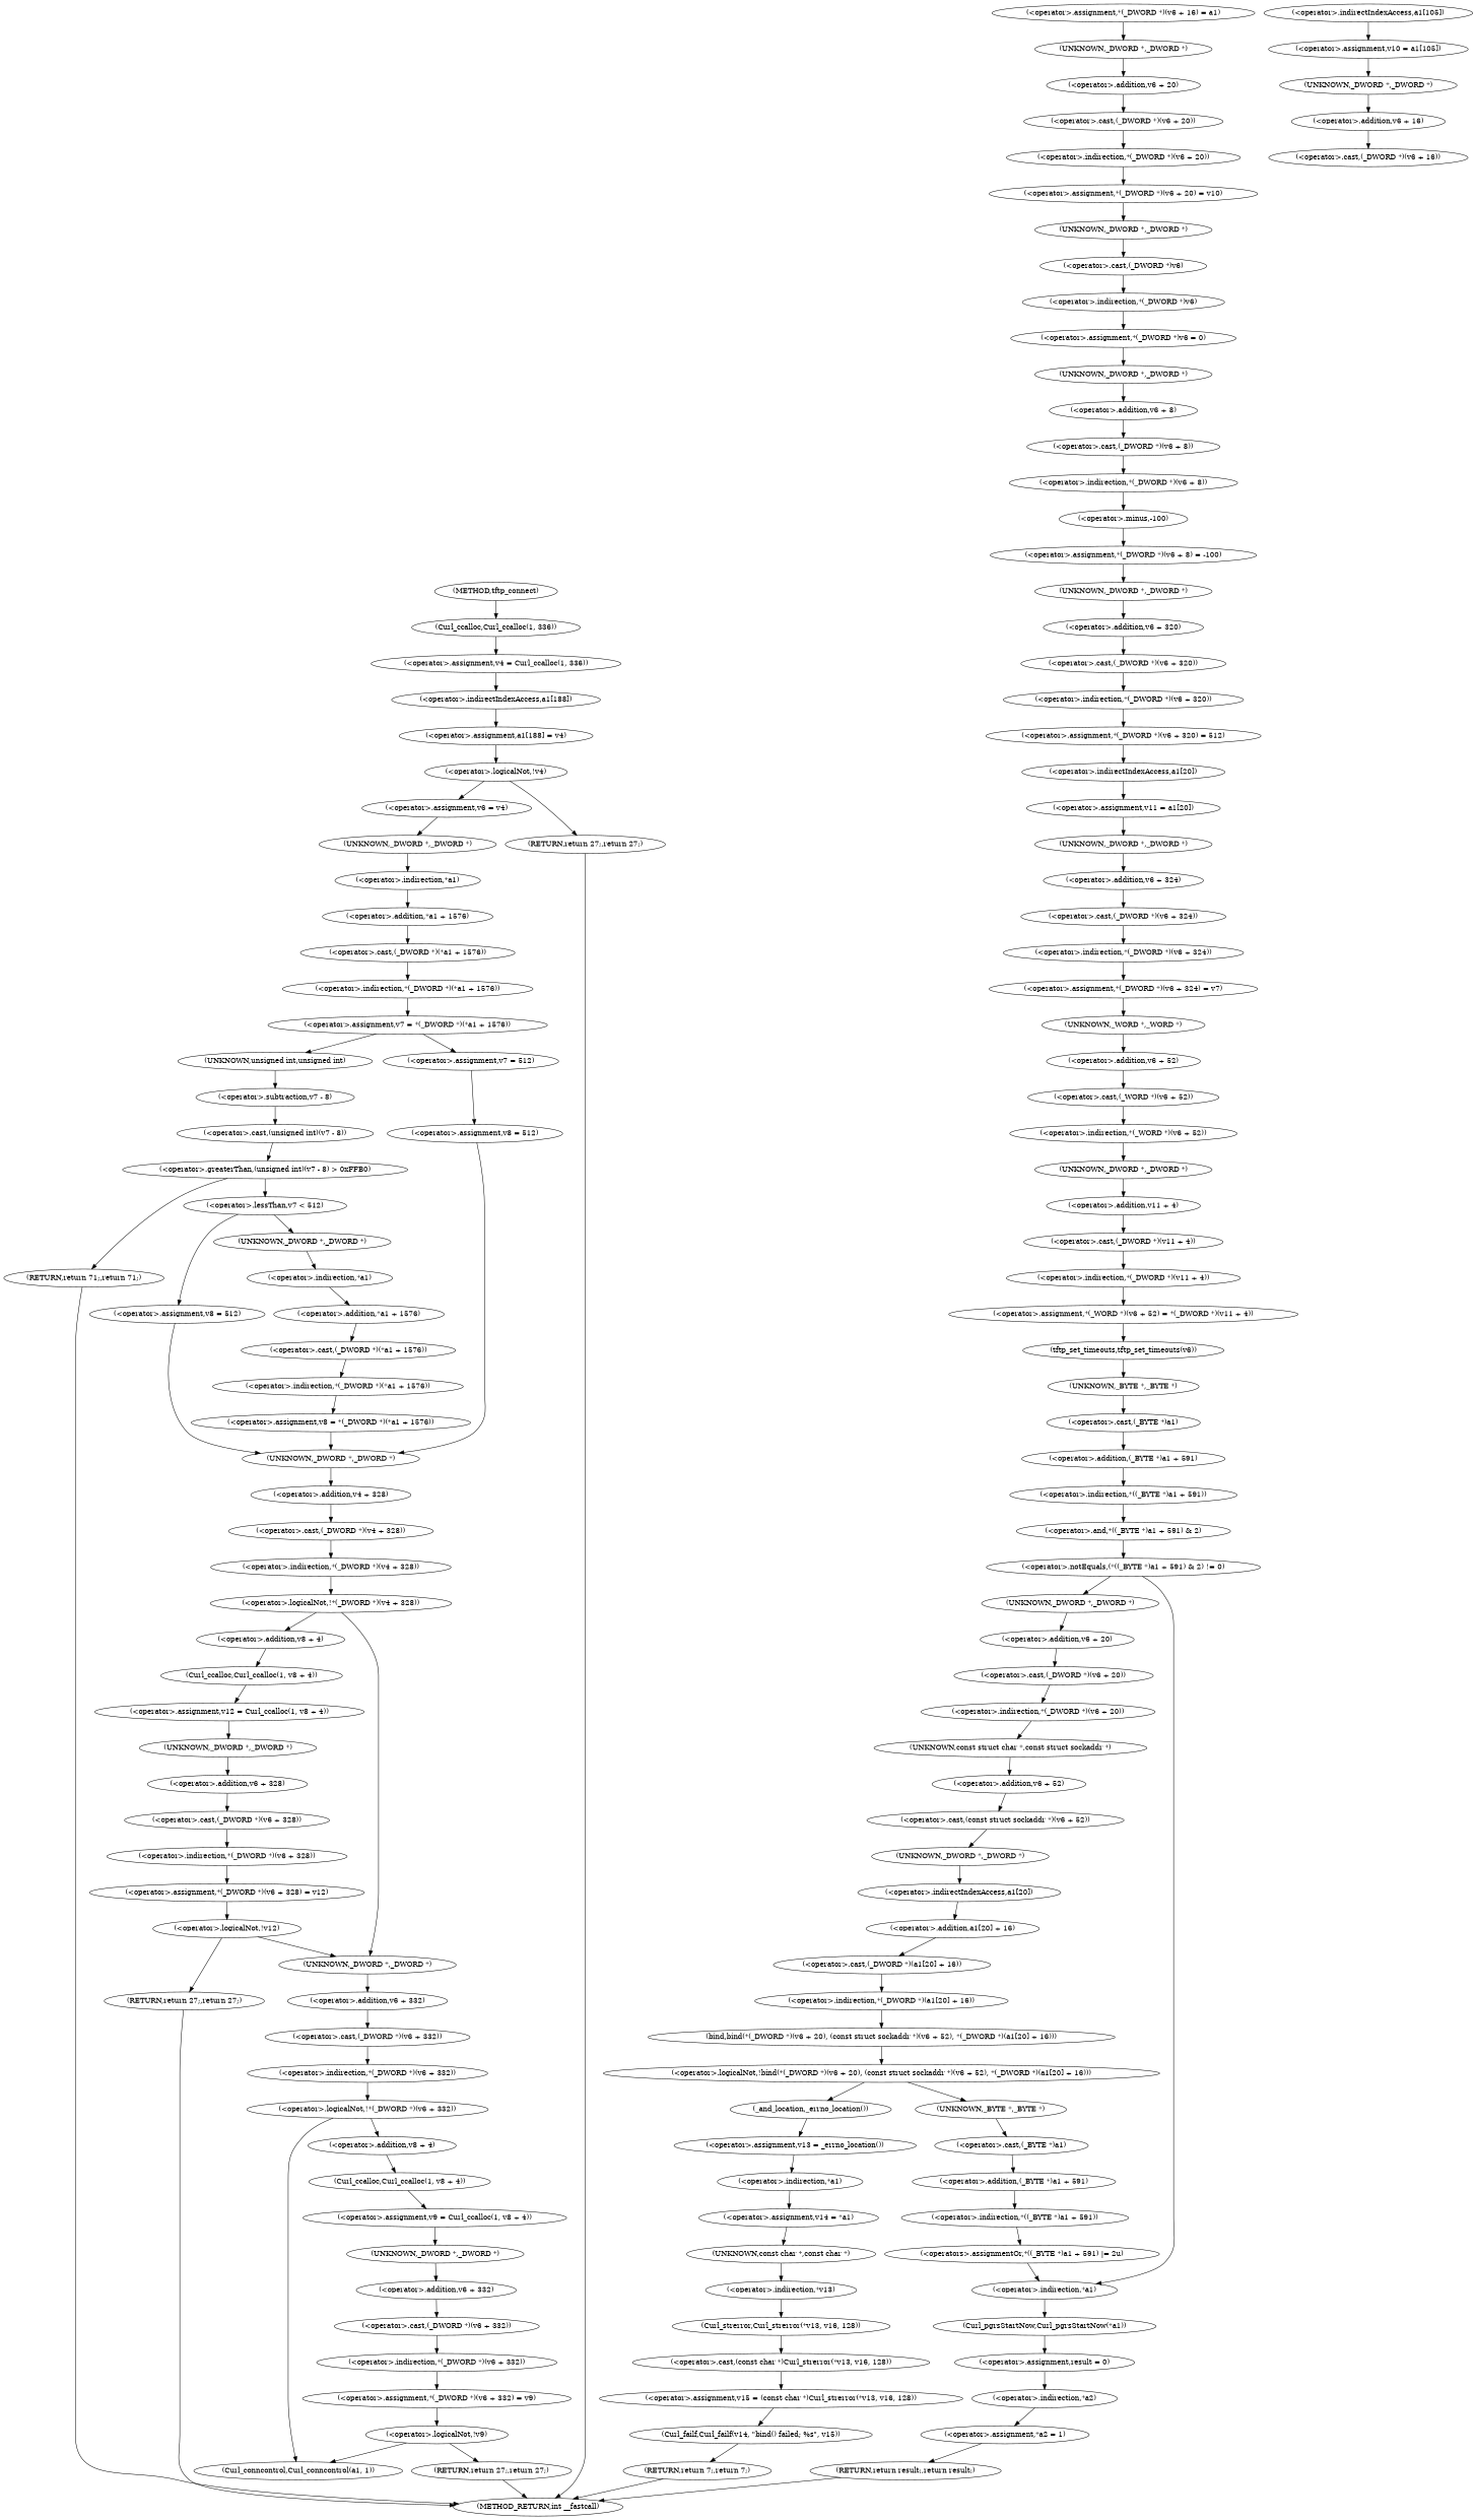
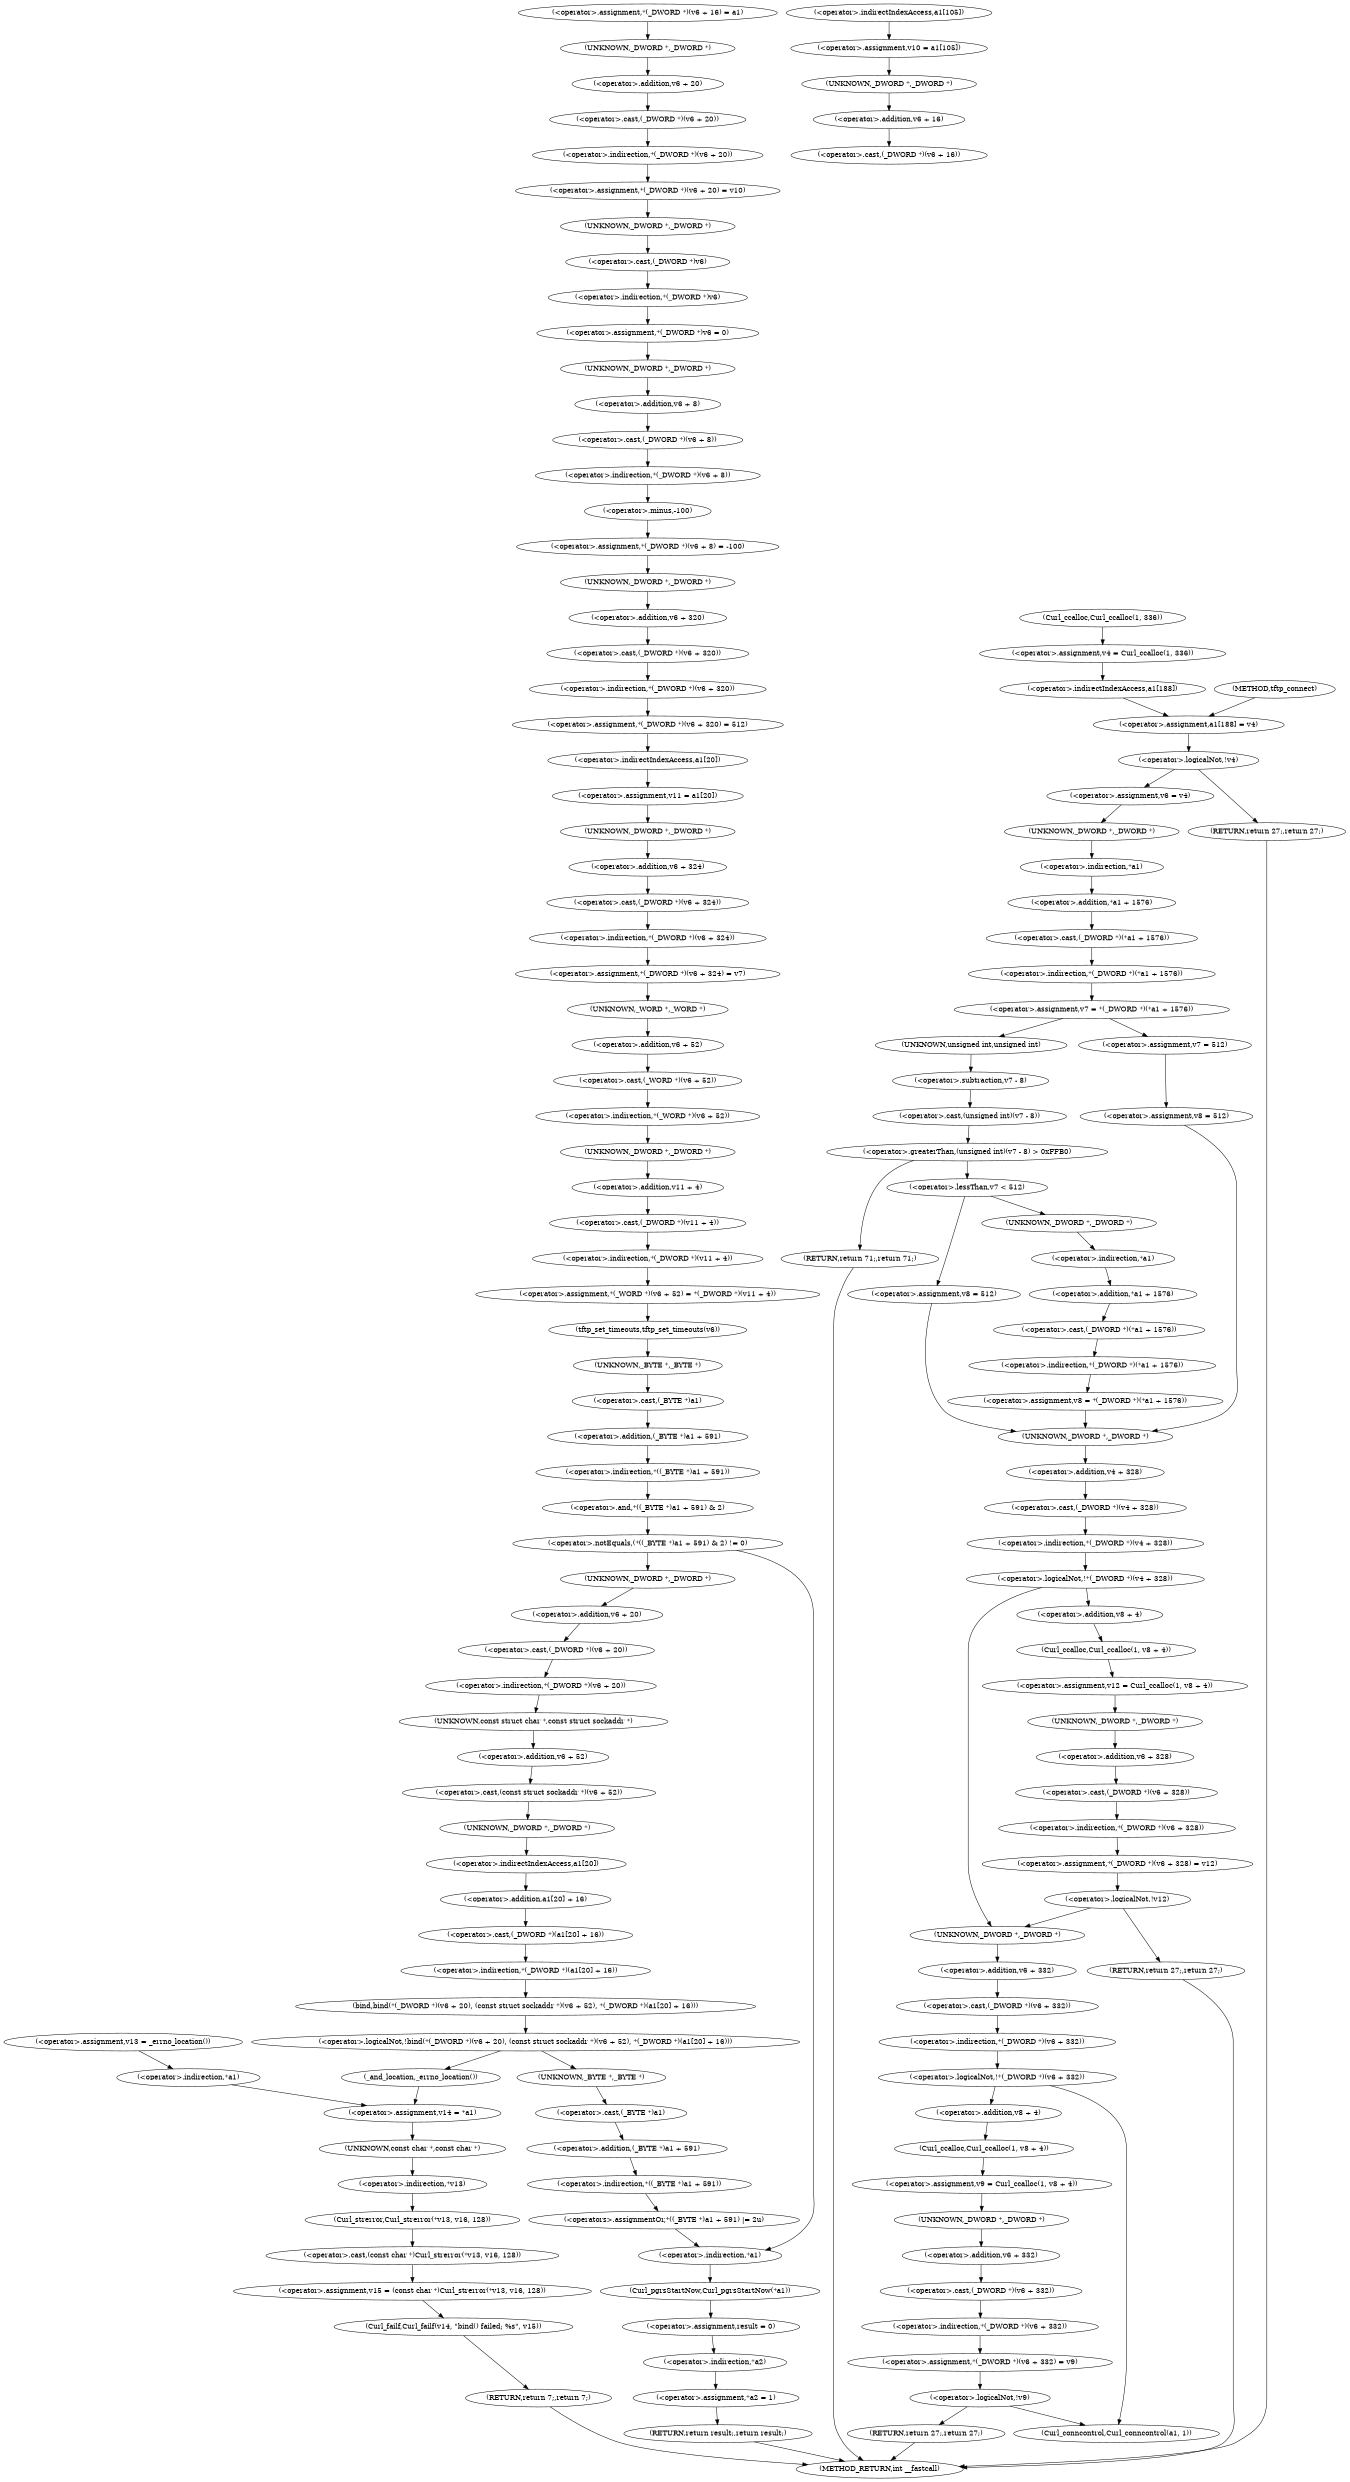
  digraph {
    n1 [label="(<operator>.assignment,v4 = Curl_ccalloc(1, 336))"]
    n2 [label="(<operator>.indirectIndexAccess,a1[188])"]
    n3 [label="(<operator>.assignment,a1[188] = v4)"]
    n4 [label="(Curl_ccalloc,Curl_ccalloc(1, 336))"]
    n5 [label="(<operator>.logicalNot,!v4)"]
    n6 [label="(RETURN,return 27;,return 27;)"]
    n7 [label="(<operator>.assignment,v6 = v4)"]
    n8 [label="(METHOD_RETURN,int __fastcall)"]
    n9 [label="(UNKNOWN,_DWORD *,_DWORD *)"]
    n10 [label="(<operator>.indirection,*a1)"]
    n11 [label="(<operator>.assignment,v7 = *(_DWORD *)(*a1 + 1576))"]
    n12 [label="(UNKNOWN,unsigned int,unsigned int)"]
    n13 [label="(<operator>.assignment,v7 = 512)"]
    n14 [label="(<operator>.subtraction,v7 - 8)"]
    n15 [label="(<operator>.assignment,v8 = 512)"]
    n16 [label="(<operator>.indirection,*(_DWORD *)(*a1 + 1576))"]
    n17 [label="(<operator>.cast,(_DWORD *)(*a1 + 1576))"]
    n18 [label="(<operator>.addition,*a1 + 1576)"]
    n19 [label="(<operator>.greaterThan,(unsigned int)(v7 - 8) > 0xFFB0)"]
    n20 [label="(RETURN,return 71;,return 71;)"]
    n21 [label="(<operator>.lessThan,v7 < 512)"]
    n22 [label="(<operator>.assignment,v8 = 512)"]
    n23 [label="(UNKNOWN,_DWORD *,_DWORD *)"]
    n24 [label="(<operator>.cast,(unsigned int)(v7 - 8))"]
    n25 [label="(UNKNOWN,_DWORD *,_DWORD *)"]
    n26 [label="(<operator>.indirection,*a1)"]
    n27 [label="(<operator>.addition,v4 + 328)"]
    n28 [label="(<operator>.assignment,v8 = *(_DWORD *)(*a1 + 1576))"]
    n29 [label="(<operator>.indirection,*(_DWORD *)(*a1 + 1576))"]
    n30 [label="(<operator>.cast,(_DWORD *)(*a1 + 1576))"]
    n31 [label="(<operator>.addition,*a1 + 1576)"]
    n32 [label="(<operator>.logicalNot,!*(_DWORD *)(v4 + 328))"]
    n33 [label="(<operator>.addition,v8 + 4)"]
    n34 [label="(UNKNOWN,_DWORD *,_DWORD *)"]
    n35 [label="(Curl_ccalloc,Curl_ccalloc(1, v8 + 4))"]
    n36 [label="(<operator>.addition,v6 + 332)"]
    n37 [label="(<operator>.indirection,*(_DWORD *)(v4 + 328))"]
    n38 [label="(<operator>.cast,(_DWORD *)(v4 + 328))"]
    n39 [label="(<operator>.assignment,v12 = Curl_ccalloc(1, v8 + 4))"]
    n40 [label="(UNKNOWN,_DWORD *,_DWORD *)"]
    n41 [label="(<operator>.addition,v6 + 328)"]
    n42 [label="(<operator>.assignment,*(_DWORD *)(v6 + 328) = v12)"]
    n43 [label="(<operator>.logicalNot,!v12)"]
    n44 [label="(RETURN,return 27;,return 27;)"]
    n45 [label="(<operator>.indirection,*(_DWORD *)(v6 + 328))"]
    n46 [label="(<operator>.cast,(_DWORD *)(v6 + 328))"]
    n47 [label="(<operator>.logicalNot,!*(_DWORD *)(v6 + 332))"]
    n48 [label="(<operator>.addition,v8 + 4)"]
    n49 [label="(Curl_conncontrol,Curl_conncontrol(a1, 1))"]
    n50 [label="(Curl_ccalloc,Curl_ccalloc(1, v8 + 4))"]
    n51 [label="(<operator>.indirection,*(_DWORD *)(v6 + 332))"]
    n52 [label="(<operator>.cast,(_DWORD *)(v6 + 332))"]
    n53 [label="(<operator>.assignment,v9 = Curl_ccalloc(1, v8 + 4))"]
    n54 [label="(UNKNOWN,_DWORD *,_DWORD *)"]
    n55 [label="(<operator>.addition,v6 + 332)"]
    n56 [label="(<operator>.assignment,*(_DWORD *)(v6 + 332) = v9)"]
    n57 [label="(<operator>.logicalNot,!v9)"]
    n58 [label="(RETURN,return 27;,return 27;)"]
    n59 [label="(<operator>.indirection,*(_DWORD *)(v6 + 332))"]
    n60 [label="(<operator>.cast,(_DWORD *)(v6 + 332))"]
    n61 [label="(<operator>.indirectIndexAccess,a1[105])"]
    n62 [label="(<operator>.assignment,v10 = a1[105])"]
    n63 [label="(UNKNOWN,_DWORD *,_DWORD *)"]
    n64 [label="(<operator>.addition,v6 + 16)"]
    n65 [label="(<operator>.assignment,*(_DWORD *)(v6 + 16) = a1)"]
    n66 [label="(UNKNOWN,_DWORD *,_DWORD *)"]
    n67 [label="(<operator>.addition,v6 + 20)"]
    n68 [label="(<operator>.cast,(_DWORD *)(v6 + 16))"]
    n69 [label="(<operator>.assignment,*(_DWORD *)(v6 + 20) = v10)"]
    n70 [label="(UNKNOWN,_DWORD *,_DWORD *)"]
    n71 [label="(<operator>.cast,(_DWORD *)v6)"]
    n72 [label="(<operator>.indirection,*(_DWORD *)(v6 + 20))"]
    n73 [label="(<operator>.cast,(_DWORD *)(v6 + 20))"]
    n74 [label="(<operator>.assignment,*(_DWORD *)v6 = 0)"]
    n75 [label="(UNKNOWN,_DWORD *,_DWORD *)"]
    n76 [label="(<operator>.addition,v6 + 8)"]
    n77 [label="(<operator>.indirection,*(_DWORD *)v6)"]
    n78 [label="(<operator>.assignment,*(_DWORD *)(v6 + 8) = -100)"]
    n79 [label="(UNKNOWN,_DWORD *,_DWORD *)"]
    n80 [label="(<operator>.addition,v6 + 320)"]
    n81 [label="(<operator>.indirection,*(_DWORD *)(v6 + 8))"]
    n82 [label="(<operator>.minus,-100)"]
    n83 [label="(<operator>.cast,(_DWORD *)(v6 + 8))"]
    n84 [label="(<operator>.assignment,*(_DWORD *)(v6 + 320) = 512)"]
    n85 [label="(<operator>.indirectIndexAccess,a1[20])"]
    n86 [label="(<operator>.assignment,v11 = a1[20])"]
    n87 [label="(<operator>.indirection,*(_DWORD *)(v6 + 320))"]
    n88 [label="(<operator>.cast,(_DWORD *)(v6 + 320))"]
    n89 [label="(UNKNOWN,_DWORD *,_DWORD *)"]
    n90 [label="(<operator>.addition,v6 + 324)"]
    n91 [label="(<operator>.assignment,*(_DWORD *)(v6 + 324) = v7)"]
    n92 [label="(UNKNOWN,_WORD *,_WORD *)"]
    n93 [label="(<operator>.addition,v6 + 52)"]
    n94 [label="(<operator>.indirection,*(_DWORD *)(v6 + 324))"]
    n95 [label="(<operator>.cast,(_DWORD *)(v6 + 324))"]
    n96 [label="(<operator>.assignment,*(_WORD *)(v6 + 52) = *(_DWORD *)(v11 + 4))"]
    n97 [label="(tftp_set_timeouts,tftp_set_timeouts(v6))"]
    n98 [label="(UNKNOWN,_BYTE *,_BYTE *)"]
    n99 [label="(<operator>.indirection,*(_WORD *)(v6 + 52))"]
    n100 [label="(UNKNOWN,_DWORD *,_DWORD *)"]
    n101 [label="(<operator>.addition,v11 + 4)"]
    n102 [label="(<operator>.cast,(_WORD *)(v6 + 52))"]
    n103 [label="(<operator>.indirection,*(_DWORD *)(v11 + 4))"]
    n104 [label="(<operator>.cast,(_DWORD *)(v11 + 4))"]
    n105 [label="(<operator>.cast,(_BYTE *)a1)"]
    n106 [label="(<operator>.notEquals,(*((_BYTE *)a1 + 591) & 2) != 0)"]
    n107 [label="(UNKNOWN,_DWORD *,_DWORD *)"]
    n108 [label="(<operator>.indirection,*a1)"]
    n109 [label="(<operator>.addition,v6 + 20)"]
    n110 [label="(Curl_pgrsStartNow,Curl_pgrsStartNow(*a1))"]
    n111 [label="(<operator>.and,*((_BYTE *)a1 + 591) & 2)"]
    n112 [label="(<operator>.indirection,*((_BYTE *)a1 + 591))"]
    n113 [label="(<operator>.addition,(_BYTE *)a1 + 591)"]
    n114 [label="(<operator>.logicalNot,!bind(*(_DWORD *)(v6 + 20), (const struct sockaddr *)(v6 + 52), *(_DWORD *)(a1[20] + 16)))"]
    n115 [label="(UNKNOWN,_BYTE *,_BYTE *)"]
    n116 [label="(_and_location,_errno_location())"]
    n117 [label="(<operator>.cast,(_BYTE *)a1)"]
    n118 [label="(<operator>.assignment,v13 = _errno_location())"]
    n119 [label="(bind,bind(*(_DWORD *)(v6 + 20), (const struct sockaddr *)(v6 + 52), *(_DWORD *)(a1[20] + 16)))"]
    n120 [label="(<operator>.indirection,*(_DWORD *)(v6 + 20))"]
    n121 [label="(UNKNOWN,const struct char *,const struct sockaddr *)"]
    n122 [label="(<operator>.addition,v6 + 52)"]
    n123 [label="(<operator>.cast,(_DWORD *)(v6 + 20))"]
    n124 [label="(<operator>.cast,(const struct sockaddr *)(v6 + 52))"]
    n125 [label="(UNKNOWN,_DWORD *,_DWORD *)"]
    n126 [label="(<operator>.indirectIndexAccess,a1[20])"]
    n127 [label="(<operator>.indirection,*(_DWORD *)(a1[20] + 16))"]
    n128 [label="(<operator>.cast,(_DWORD *)(a1[20] + 16))"]
    n129 [label="(<operator>.addition,a1[20] + 16)"]
    n130 [label="(<operators>.assignmentOr,*((_BYTE *)a1 + 591) |= 2u)"]
    n131 [label="(<operator>.indirection,*((_BYTE *)a1 + 591))"]
    n132 [label="(<operator>.addition,(_BYTE *)a1 + 591)"]
    n133 [label="(<operator>.assignment,result = 0)"]
    n134 [label="(<operator>.indirection,*a2)"]
    n135 [label="(<operator>.assignment,*a2 = 1)"]
    n136 [label="(RETURN,return result;,return result;)"]
    n137 [label="(<operator>.indirection,*a1)"]
    n138 [label="(<operator>.assignment,v14 = *a1)"]
    n139 [label="(UNKNOWN,const char *,const char *)"]
    n140 [label="(<operator>.indirection,*v13)"]
    n141 [label="(<operator>.assignment,v15 = (const char *)Curl_strerror(*v13, v16, 128))"]
    n142 [label="(Curl_failf,Curl_failf(v14, \"bind() failed; %s\", v15))"]
    n143 [label="(RETURN,return 7;,return 7;)"]
    n144 [label="(<operator>.cast,(const char *)Curl_strerror(*v13, v16, 128))"]
    n145 [label="(Curl_strerror,Curl_strerror(*v13, v16, 128))"]
    n146 [label="(METHOD,tftp_connect)"]
    n1 -> n2
    n2 -> n3
    n3 -> n5
    n4 -> n1
    n5 -> n6
    n5 -> n7
    n6 -> n8
    n7 -> n9
    n9 -> n10
    n10 -> n18
    n11 -> n12
    n11 -> n13
    n12 -> n14
    n13 -> n15
    n14 -> n24
    n15 -> n25
    n16 -> n11
    n17 -> n16
    n18 -> n17
    n19 -> n20
    n19 -> n21
    n20 -> n8
    n21 -> n22
    n21 -> n23
    n22 -> n25
    n23 -> n26
    n24 -> n19
    n25 -> n27
    n26 -> n31
    n27 -> n38
    n28 -> n25
    n29 -> n28
    n30 -> n29
    n31 -> n30
    n32 -> n33
    n32 -> n34
    n33 -> n35
    n34 -> n36
    n35 -> n39
    n36 -> n52
    n37 -> n32
    n38 -> n37
    n39 -> n40
    n40 -> n41
    n41 -> n46
    n42 -> n43
    n43 -> n34
    n43 -> n44
    n44 -> n8
    n45 -> n42
    n46 -> n45
    n47 -> n48
    n47 -> n49
    n48 -> n50
    n50 -> n53
    n51 -> n47
    n52 -> n51
    n53 -> n54
    n54 -> n55
    n55 -> n60
    n56 -> n57
    n57 -> n49
    n57 -> n58
    n58 -> n8
    n59 -> n56
    n60 -> n59
    n61 -> n62
    n62 -> n63
    n63 -> n64
    n64 -> n68
    n65 -> n66
    n66 -> n67
    n67 -> n73
    n69 -> n70
    n70 -> n71
    n71 -> n77
    n72 -> n69
    n73 -> n72
    n74 -> n75
    n75 -> n76
    n76 -> n83
    n77 -> n74
    n78 -> n79
    n79 -> n80
    n80 -> n88
    n81 -> n82
    n82 -> n78
    n83 -> n81
    n84 -> n85
    n85 -> n86
    n86 -> n89
    n87 -> n84
    n88 -> n87
    n89 -> n90
    n90 -> n95
    n91 -> n92
    n92 -> n93
    n93 -> n102
    n94 -> n91
    n95 -> n94
    n96 -> n97
    n97 -> n98
    n98 -> n105
    n99 -> n100
    n100 -> n101
    n101 -> n104
    n102 -> n99
    n103 -> n96
    n104 -> n103
    n105 -> n113
    n106 -> n107
    n106 -> n108
    n107 -> n109
    n108 -> n110
    n109 -> n123
    n110 -> n133
    n111 -> n106
    n112 -> n111
    n113 -> n112
    n114 -> n115
    n114 -> n116
    n115 -> n117
-   n116 -> n118
+   n116 -> n138
    n117 -> n132
    n118 -> n137
    n119 -> n114
    n120 -> n121
    n121 -> n122
    n122 -> n124
    n123 -> n120
    n124 -> n125
    n125 -> n126
    n126 -> n129
    n127 -> n119
    n128 -> n127
    n129 -> n128
    n130 -> n108
    n131 -> n130
    n132 -> n131
    n133 -> n134
    n134 -> n135
    n135 -> n136
    n136 -> n8
    n137 -> n138
    n138 -> n139
    n139 -> n140
    n140 -> n145
    n141 -> n142
    n142 -> n143
    n143 -> n8
    n144 -> n141
    n145 -> n144
-   n146 -> n4
+   n146 -> n3
  }
